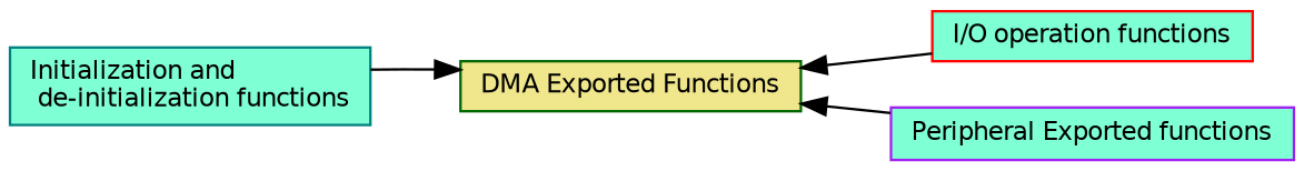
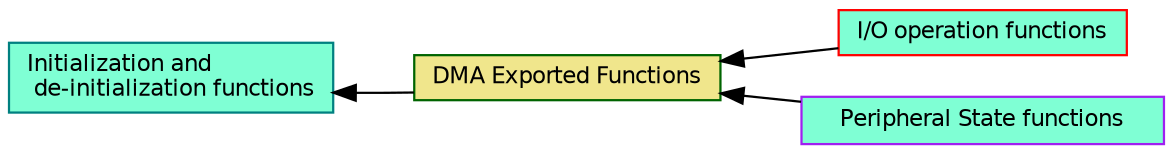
  digraph {
    rankdir=LR
    node [fillcolor=aquamarine fontname=Helvetica fontsize=10 shape=record style=filled]
    edge [dir=back fontname=Helvetica fontsize=10 labelfontname=Helvetica labelfontsize=10 shape=plaintext style=solid]
    n1 [color=teal height=0.2 label="Initialization and\l de-initialization functions" width=0.4]
    n2 [color=red height=0.2 label="I/O operation functions" width=0.4]
-   n3 [color=purple height=0.2 label="Peripheral Exported functions" width=0.4]
+   n3 [color=purple height=0.2 label="Peripheral State functions" width=0.4]
    n4 [color=darkgreen fillcolor=khaki fontcolor=black height=0.2 label="DMA Exported Functions" width=0.4]
-   n4 -> n1
+   n1 -> n4
    n4 -> n2
    n4 -> n3
  }
